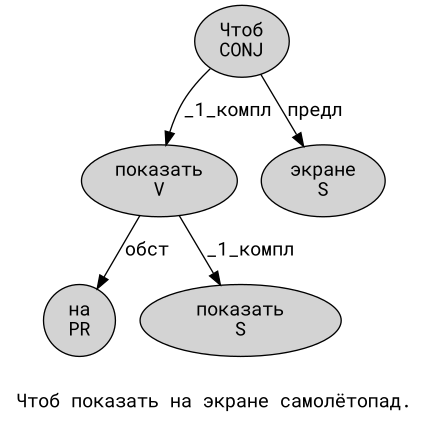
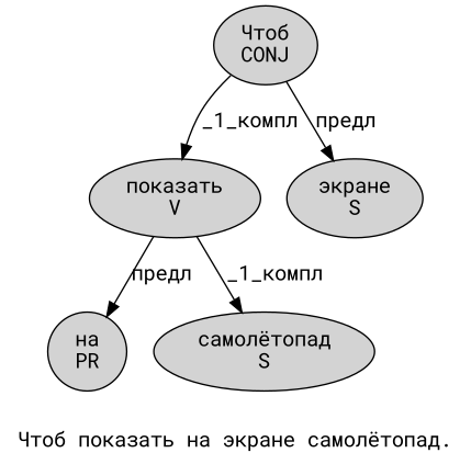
  digraph {
    fontname="Roboto Mono"
    label="Чтоб показать на экране самолётопад."
    node [fillcolor=lightgray fontname="Roboto Mono" penwidth=1 shape=ellipse style=filled]
    edge [fontname="Roboto Mono"]
    n1 [label="Чтоб\nCONJ"]
    n2 [label="показать\nV"]
    n3 [label="экране\nS"]
    n4 [label="на\nPR"]
-   n5 [label="показать\nS"]
+   n5 [label="самолётопад\nS"]
    n1 -> n2 [label="_1_компл"]
    n1 -> n3 [label="предл"]
-   n2 -> n4 [label="обст"]
+   n2 -> n4 [label="предл"]
    n2 -> n5 [label="_1_компл"]
  }
